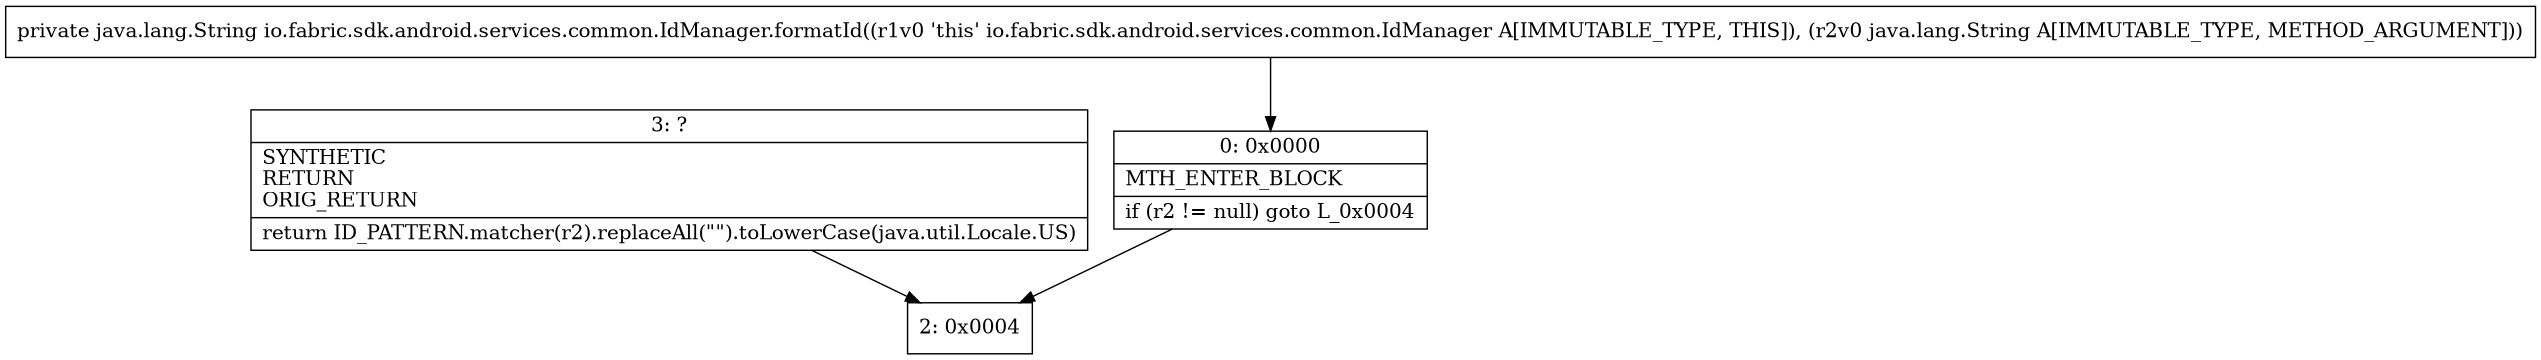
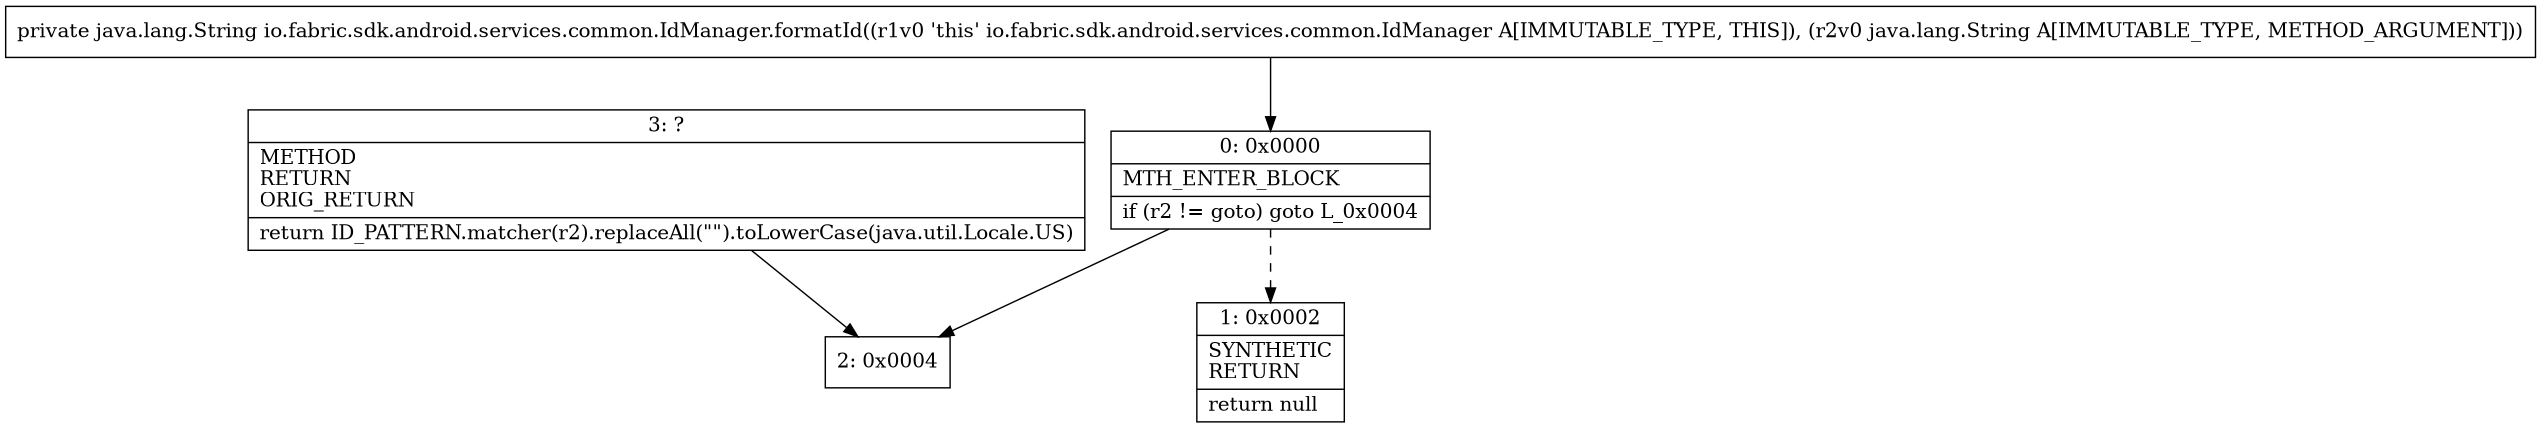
  digraph {
    node [shape=record]
-   n1 [label="{0\:\ 0x0000|MTH_ENTER_BLOCK\l|if (r2 != null) goto L_0x0004\l}"]
+   n1 [label="{0\:\ 0x0000|MTH_ENTER_BLOCK\l|if (r2 != goto) goto L_0x0004\l}"]
+   n2 [label="{1\:\ 0x0002|SYNTHETIC\lRETURN\l|return null\l}"]
    n3 [label="{2\:\ 0x0004}"]
-   n4 [label="{3\:\ ?|SYNTHETIC\lRETURN\lORIG_RETURN\l|return ID_PATTERN.matcher(r2).replaceAll(\"\").toLowerCase(java.util.Locale.US)\l}"]
+   n4 [label="{3\:\ ?|METHOD\lRETURN\lORIG_RETURN\l|return ID_PATTERN.matcher(r2).replaceAll(\"\").toLowerCase(java.util.Locale.US)\l}"]
    n5 [label="{private java.lang.String io.fabric.sdk.android.services.common.IdManager.formatId((r1v0 'this' io.fabric.sdk.android.services.common.IdManager A[IMMUTABLE_TYPE, THIS]), (r2v0 java.lang.String A[IMMUTABLE_TYPE, METHOD_ARGUMENT])) }"]
+   n1 -> n2 [style=dashed]
    n1 -> n3
    n4 -> n3
    n5 -> n1
  }
